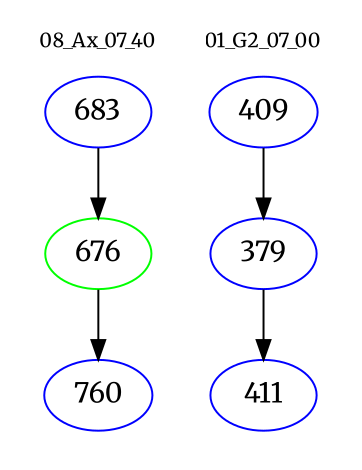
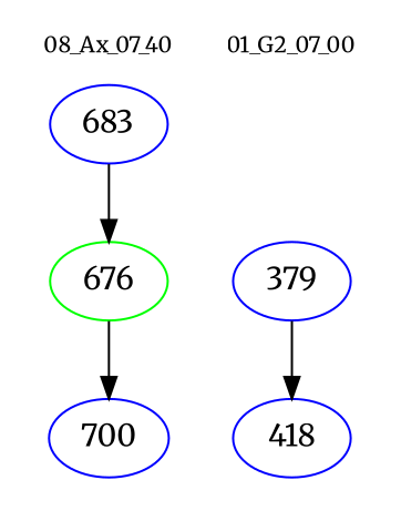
  digraph {
    fontname=Merriweather
    node [color=blue fontname=Merriweather]
    edge [color=black fontname=Merriweather]
    n1 [label=683]
    n2 [color=green label=676]
-   n3 [label=760]
-   n4 [label=409]
+   n3 [label=700]
    n5 [label=379]
-   n6 [label=411]
+   n6 [label=418]
    subgraph cluster_1 {
      color=white
      fontsize=10
      label="08_Ax_07_40"
      n1
      n2
      n3
    }
    subgraph cluster_2 {
      color=white
      fontsize=10
      label="01_G2_07_00"
-     n4
      n5
      n6
    }
    n1 -> n2
    n2 -> n3
-   n4 -> n5
    n5 -> n6
  }
